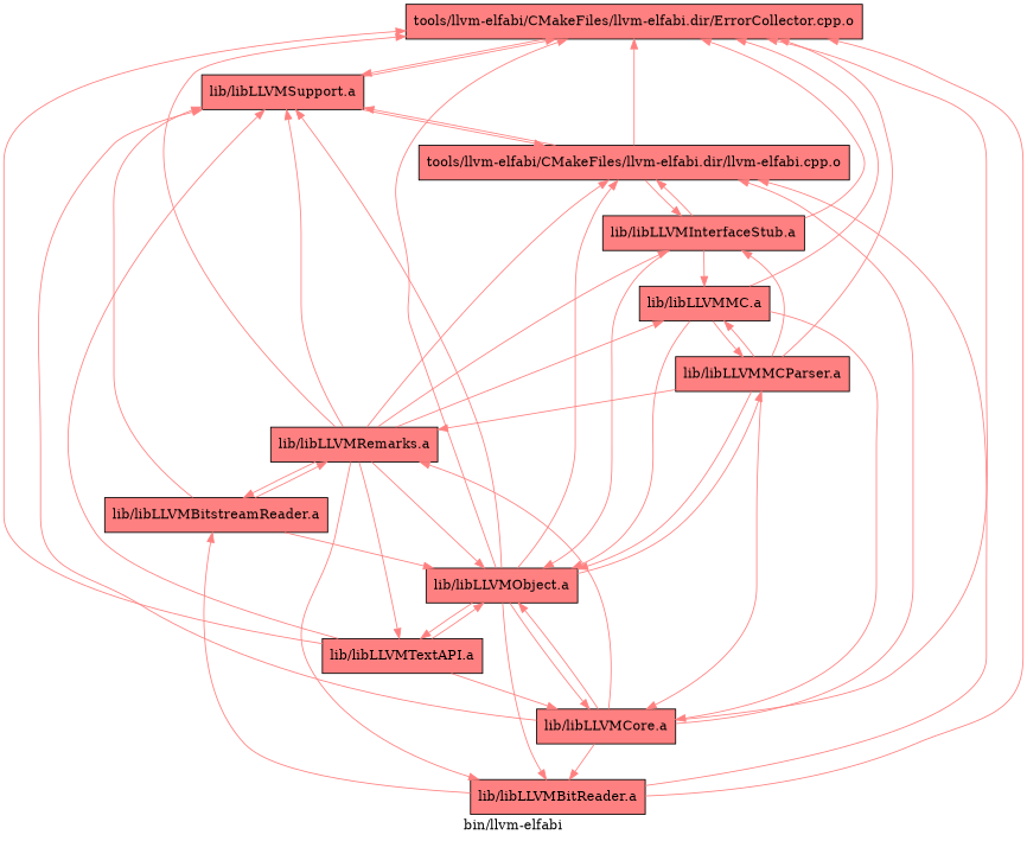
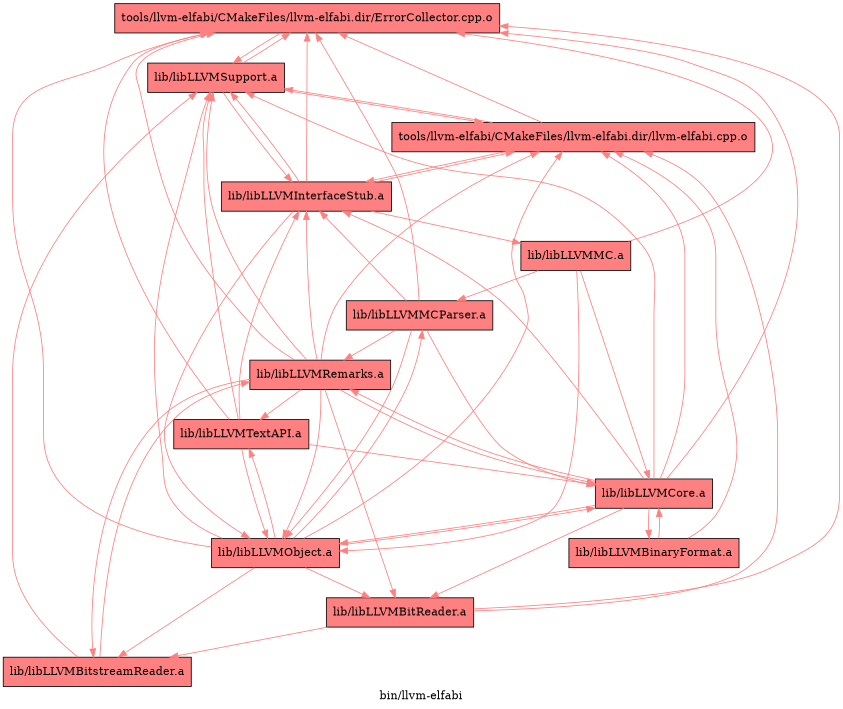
  digraph {
    label="bin/llvm-elfabi"
    node [fillcolor="1.000000 0.5 1" shape=record style=filled]
    edge [color="1.000000 0.5 1"]
    n1 [label="{tools/llvm-elfabi/CMakeFiles/llvm-elfabi.dir/ErrorCollector.cpp.o}"]
    n2 [label="{lib/libLLVMSupport.a}"]
    n3 [label="{lib/libLLVMInterfaceStub.a}"]
    n4 [label="{tools/llvm-elfabi/CMakeFiles/llvm-elfabi.dir/llvm-elfabi.cpp.o}"]
    n5 [label="{lib/libLLVMObject.a}"]
    n6 [label="{lib/libLLVMBitReader.a}"]
    n7 [label="{lib/libLLVMCore.a}"]
    n8 [label="{lib/libLLVMMCParser.a}"]
    n9 [label="{lib/libLLVMTextAPI.a}"]
    n10 [label="{lib/libLLVMMC.a}"]
+   n11 [label="{lib/libLLVMBinaryFormat.a}"]
    n12 [label="{lib/libLLVMBitstreamReader.a}"]
    n13 [label="{lib/libLLVMRemarks.a}"]
    n1 -> n2
    n2 -> n1
+   n2 -> n3
    n2 -> n4
    n3 -> n1
+   n3 -> n2
    n3 -> n4
    n3 -> n5
    n3 -> n10
    n4 -> n1
    n4 -> n2
    n4 -> n3
    n5 -> n1
    n5 -> n2
    n5 -> n4
    n5 -> n6
    n5 -> n7
    n5 -> n8
    n5 -> n9
    n6 -> n1
    n6 -> n4
    n6 -> n12
    n7 -> n1
    n7 -> n2
+   n7 -> n3
    n7 -> n4
    n7 -> n5
    n7 -> n6
+   n7 -> n11
    n7 -> n13
    n8 -> n1
    n8 -> n3
    n8 -> n5
    n8 -> n7
-   n8 -> n10
    n8 -> n13
    n9 -> n1
    n9 -> n2
+   n9 -> n3
    n9 -> n5
    n9 -> n7
    n10 -> n1
    n10 -> n5
    n10 -> n7
    n10 -> n8
+   n11 -> n4
+   n11 -> n7
    n12 -> n2
-   n12 -> n5
+   n5 -> n12
    n12 -> n13
    n13 -> n1
    n13 -> n2
    n13 -> n3
    n13 -> n4
    n13 -> n5
    n13 -> n6
-   n13 -> n10
+   n13 -> n7
    n13 -> n9
    n13 -> n12
  }
